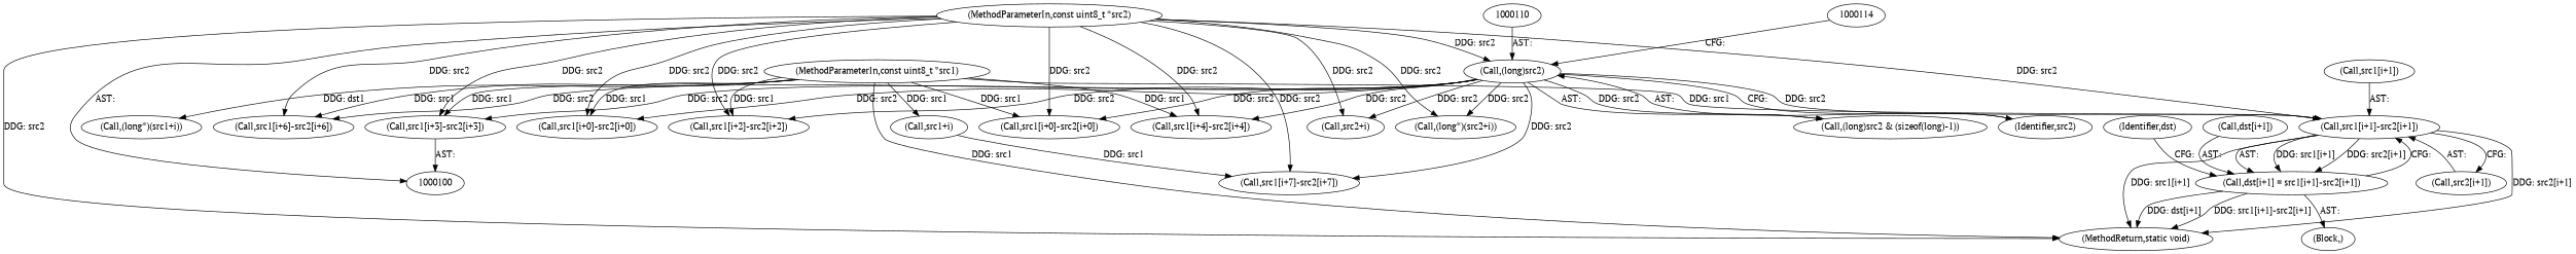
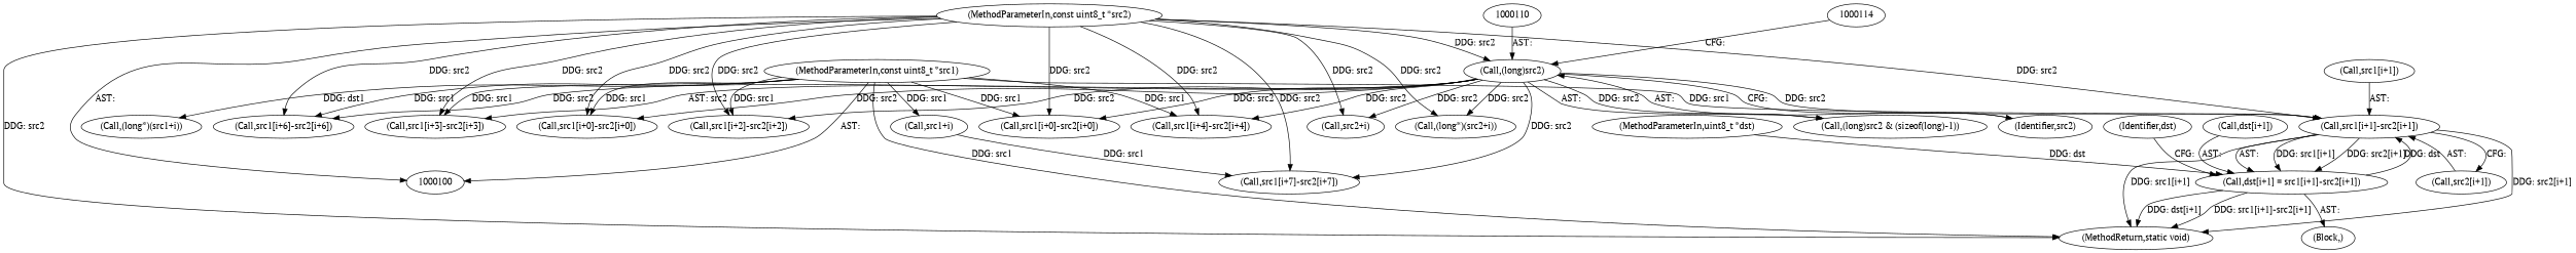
  digraph {
    fontname="PT Serif"
    node [fontname="PT Serif"]
    edge [fontname="PT Serif"]
    n1 [label="(Call,src1[i+1]-src2[i+1])"]
    n2 [label="(Call,dst[i+1] = src1[i+1]-src2[i+1])"]
    n3 [label="(Call,src2[i+1])"]
    n4 [label="(MethodReturn,static void)"]
    n5 [label="(Block,)"]
    n6 [label="(MethodParameterIn,const uint8_t *src1)"]
    n7 [label="(Call,src1[i+0]-src2[i+0])"]
    n8 [label="(Call,src1[i+3]-src2[i+3])"]
    n9 [label="(Call,src1[i+6]-src2[i+6])"]
    n10 [label="(Call,src1[i+2]-src2[i+2])"]
    n11 [label="(Call,src1[i+0]-src2[i+0])"]
    n12 [label="(Call,(long*)(src1+i))"]
    n13 [label="(Call,src1[i+4]-src2[i+4])"]
    n14 [label="(Call,src1+i)"]
    1000100
    n16 [label="(Call,src1[i+7]-src2[i+7])"]
    n17 [label="(Call,(long)src2)"]
    n18 [label="(Identifier,src2)"]
    n19 [label="(Call,src2+i)"]
    n20 [label="(Call,(long)src2 & (sizeof(long)-1))"]
    n21 [label="(Call,(long*)(src2+i))"]
    n22 [label="(MethodParameterIn,const uint8_t *src2)"]
+   n23 [label="(MethodParameterIn,uint8_t *dst)"]
    n24 [label="(Identifier,dst)"]
    n25 [label="(Call,src1[i+1])"]
    n26 [label="(Call,dst[i+1])"]
    1000110
    1000114
    n1 -> n2 [label="AST: "]
    n1 -> n2 [label="DDG: src1[i+1]"]
    n1 -> n2 [label="DDG: src2[i+1]"]
    n1 -> n3 [label="CFG: "]
    n1 -> n4 [label="DDG: src2[i+1]"]
    n1 -> n4 [label="DDG: src1[i+1]"]
-   n2 -> n1 [label="CFG: "]
+   n2 -> n1 [label="DDG: dst"]
    n2 -> n4 [label="DDG: dst[i+1]"]
    n2 -> n4 [label="DDG: src1[i+1]-src2[i+1]"]
    n2 -> n5 [label="AST: "]
    n3 -> n1 [label="AST: "]
    n6 -> n1 [label="DDG: src1"]
    n6 -> n4 [label="DDG: src1"]
    n6 -> n7 [label="DDG: src1"]
    n6 -> n8 [label="DDG: src1"]
    n6 -> n9 [label="DDG: src1"]
    n6 -> n10 [label="DDG: src1"]
    n6 -> n11 [label="DDG: src1"]
    n6 -> n12 [label="DDG: dst1"]
    n6 -> n13 [label="DDG: src1"]
    n6 -> n14 [label="DDG: src1"]
-   n8 -> 1000100 [label="AST: "]
+   n6 -> 1000100 [label="AST: "]
    n14 -> n16 [label="DDG: src1"]
    n17 -> n1 [label="DDG: src2"]
    n17 -> n7 [label="DDG: src2"]
-   n17 -> n8 [label="DDG: src2"]
+   n17 -> n8 [label="AST: src2"]
    n17 -> n9 [label="DDG: src2"]
    n17 -> n10 [label="DDG: src2"]
    n17 -> n11 [label="DDG: src2"]
    n17 -> n13 [label="DDG: src2"]
    n17 -> n16 [label="DDG: src2"]
    n17 -> n18 [label="CFG: "]
    n17 -> n19 [label="DDG: src2"]
    n17 -> n20 [label="AST: "]
    n17 -> n20 [label="DDG: src2"]
    n17 -> n21 [label="DDG: src2"]
    n18 -> n17 [label="AST: "]
    n22 -> n1 [label="DDG: src2"]
    n22 -> n4 [label="DDG: src2"]
    n22 -> n7 [label="DDG: src2"]
    n22 -> n8 [label="DDG: src2"]
    n22 -> n9 [label="DDG: src2"]
    n22 -> n10 [label="DDG: src2"]
    n22 -> n11 [label="DDG: src2"]
    n22 -> n13 [label="DDG: src2"]
    n22 -> 1000100 [label="AST: "]
    n22 -> n16 [label="DDG: src2"]
    n22 -> n17 [label="DDG: src2"]
    n22 -> n19 [label="DDG: src2"]
    n22 -> n21 [label="DDG: src2"]
+   n23 -> n2 [label="DDG: dst"]
    n24 -> n2 [label="CFG: "]
    n25 -> n1 [label="AST: "]
    n26 -> n2 [label="AST: "]
    1000110 -> n17 [label="AST: "]
    1000114 -> n17 [label="CFG: "]
  }
